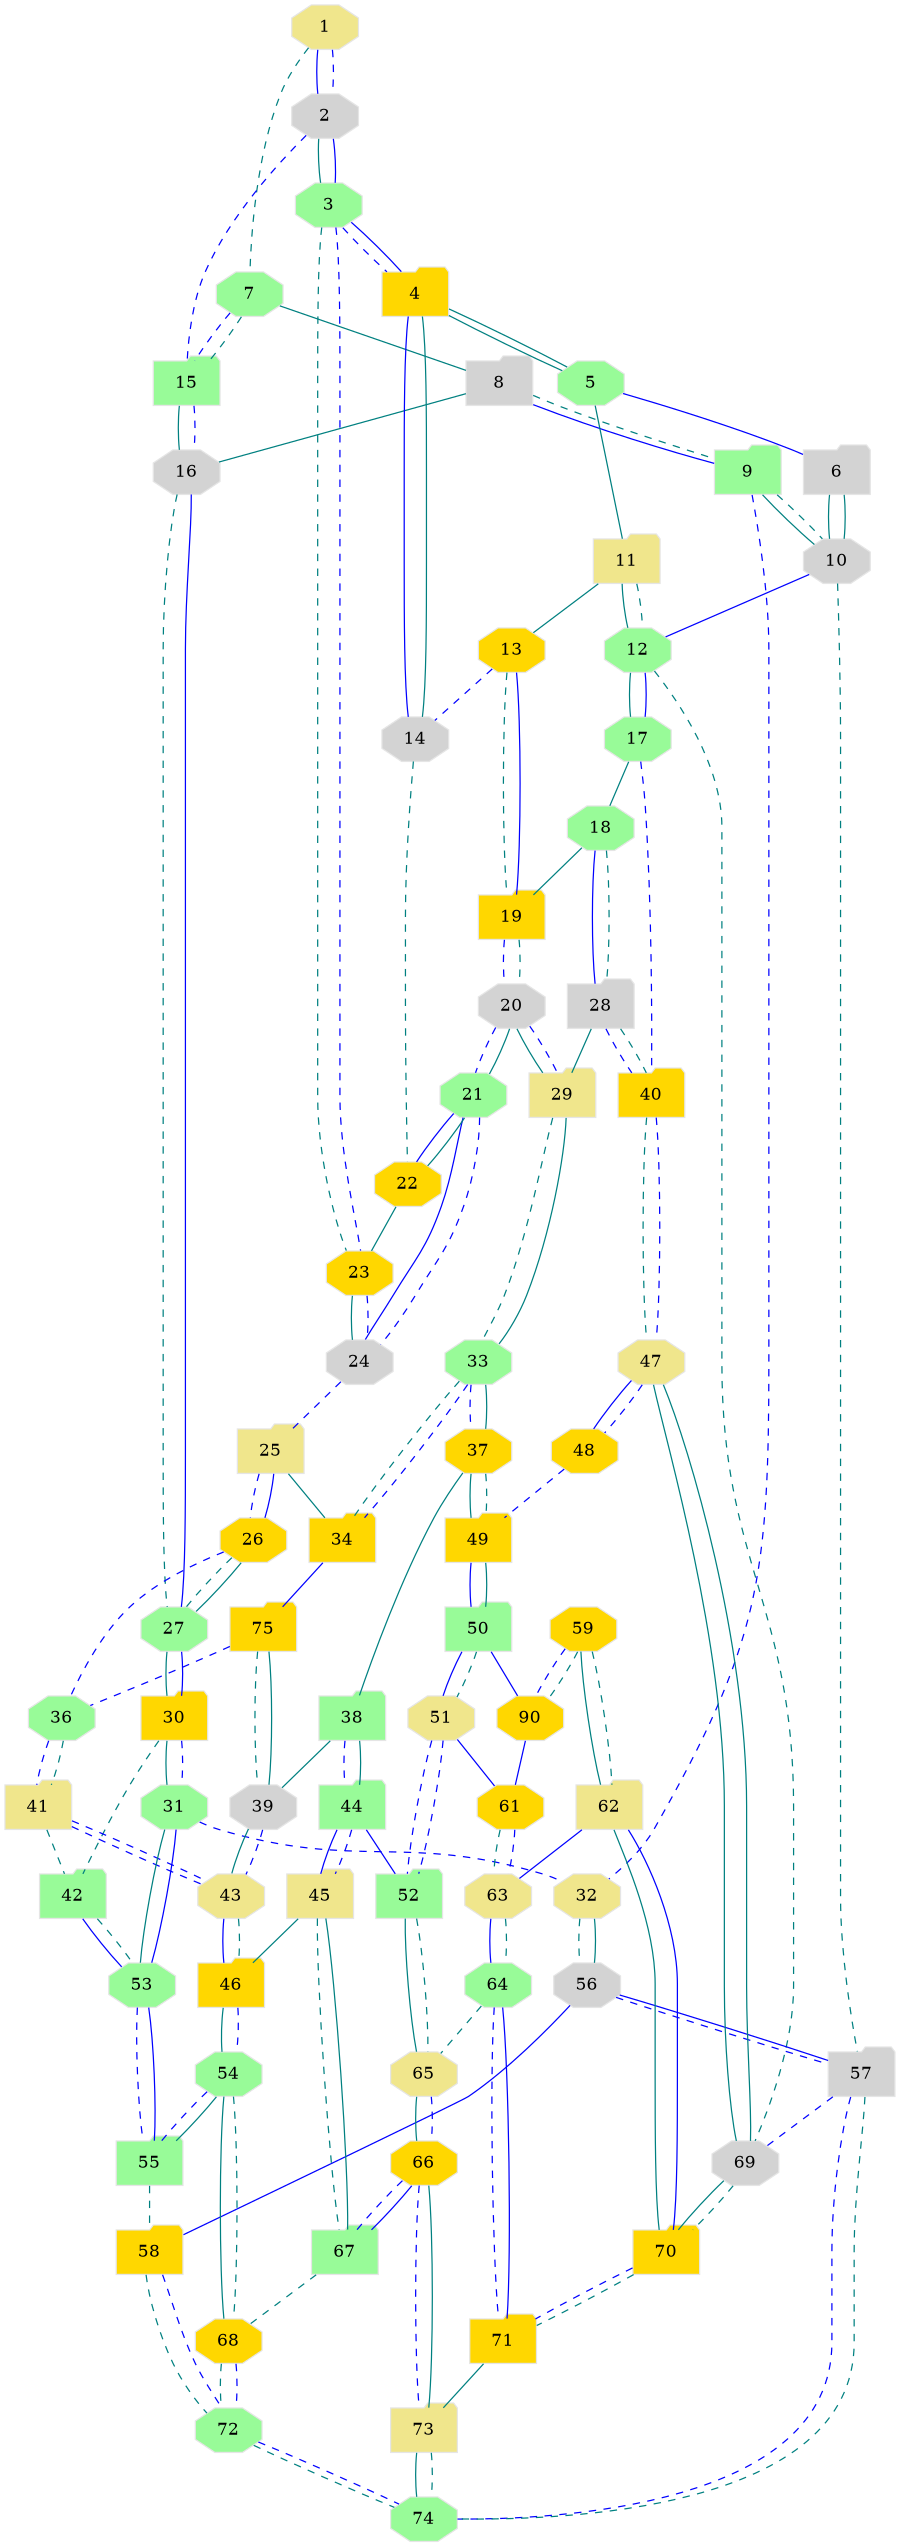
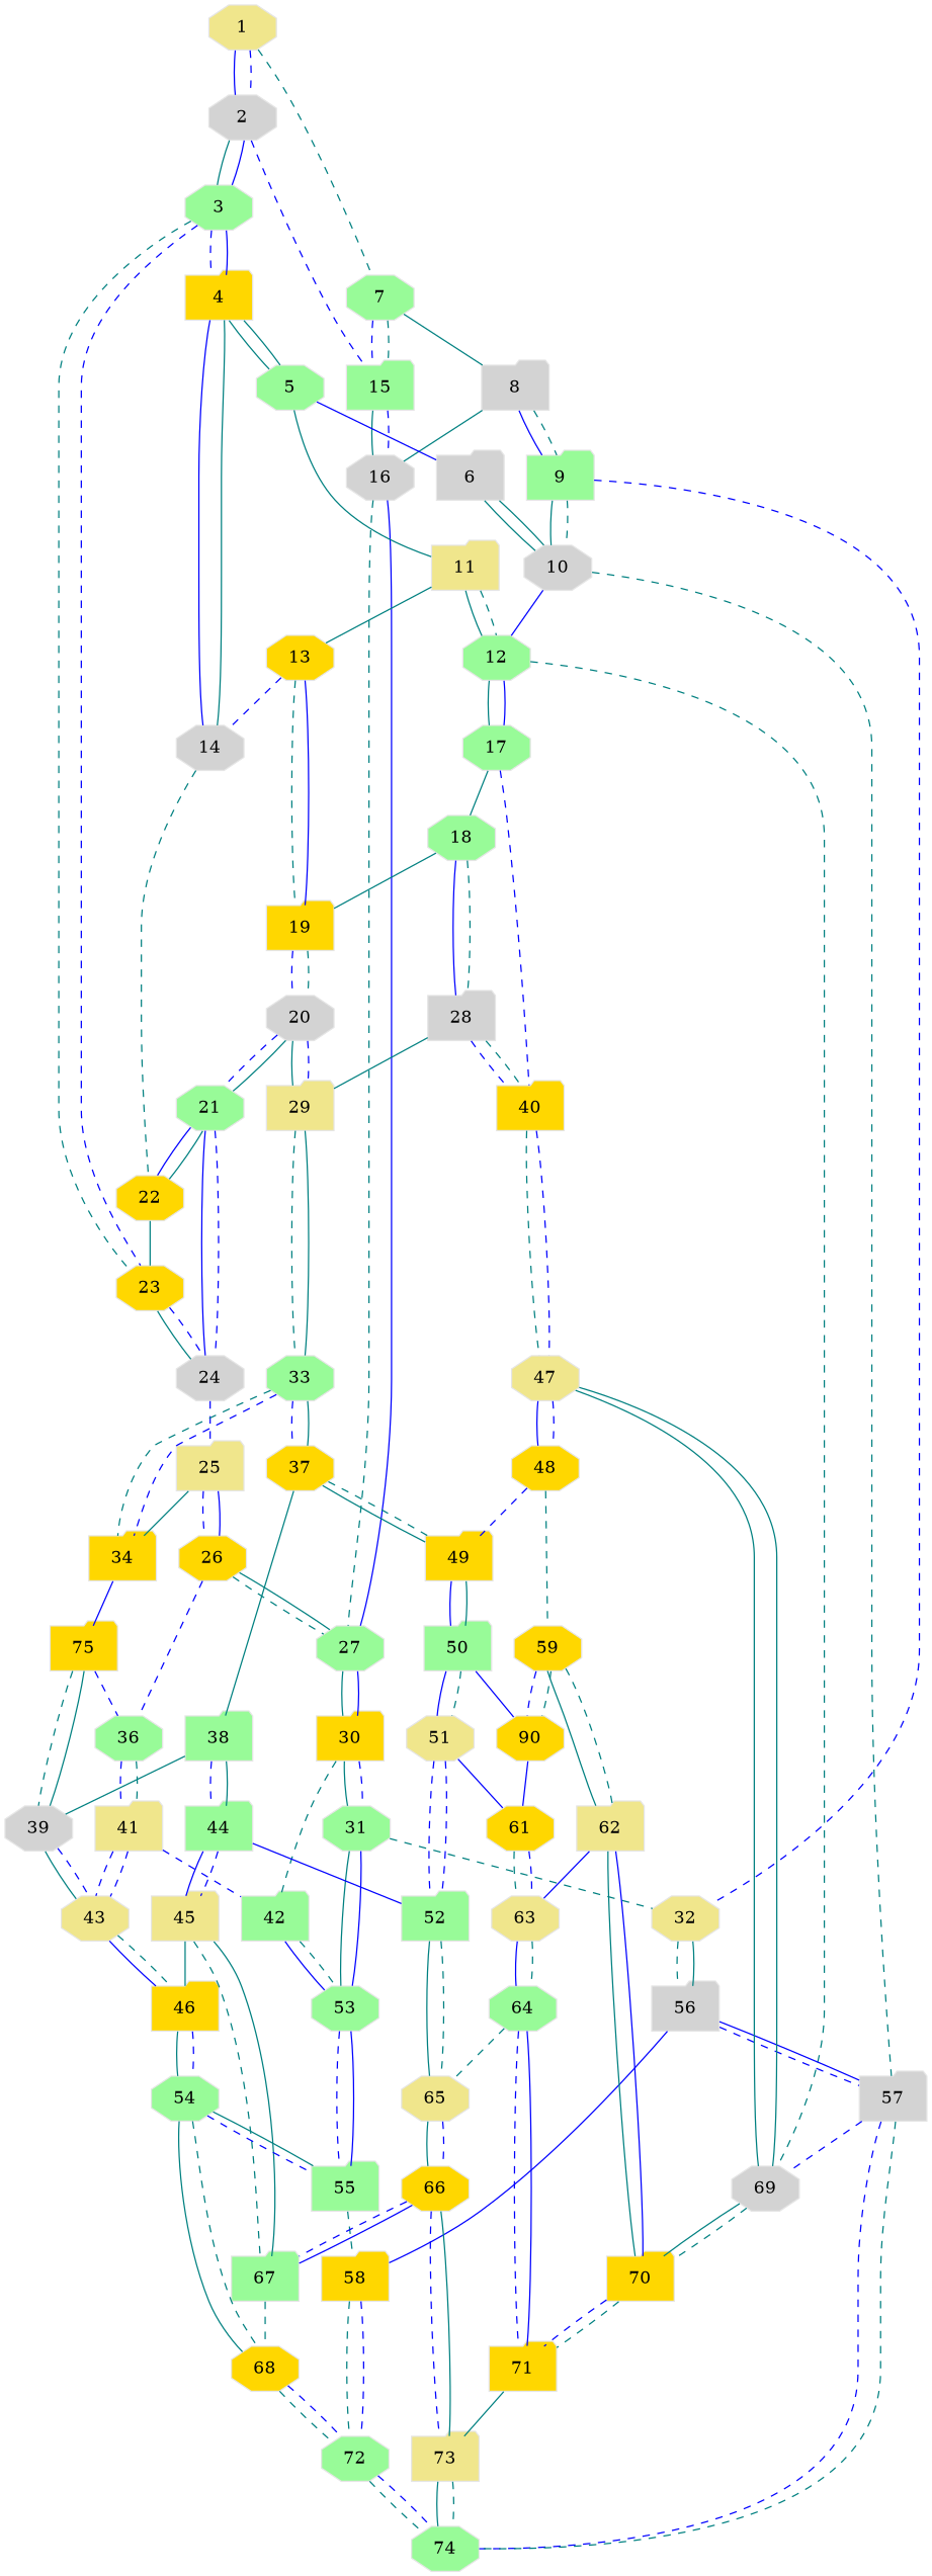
  graph {
    node [color=gray90 fillcolor=palegreen shape=octagon style=filled]
    edge [color=teal style=dashed]
    1 [fillcolor=khaki]
    2 [fillcolor=lightgrey]
    7
    3
    15 [shape=folder]
    8 [fillcolor=lightgrey shape=folder]
    4 [fillcolor=gold shape=folder]
    23 [fillcolor=gold]
    16 [fillcolor=lightgrey]
    5
    14 [fillcolor=lightgrey]
    24 [fillcolor=lightgrey]
    6 [fillcolor=lightgrey shape=folder]
    11 [fillcolor=khaki shape=folder]
    22 [fillcolor=gold]
    10 [fillcolor=lightgrey]
    12
    13 [fillcolor=gold]
    57 [fillcolor=lightgrey shape=folder]
    9 [shape=folder]
    32 [fillcolor=khaki]
    27
-   56 [fillcolor=lightgrey]
+   56 [fillcolor=lightgrey shape=folder]
    17
    69 [fillcolor=lightgrey]
    74
    19 [fillcolor=gold shape=folder]
    18
    40 [fillcolor=gold shape=folder]
    70 [fillcolor=gold shape=folder]
    20 [fillcolor=lightgrey]
    30 [fillcolor=gold shape=folder]
    28 [fillcolor=lightgrey shape=folder]
    47 [fillcolor=khaki]
    29 [fillcolor=khaki shape=folder]
    21
    33
    25 [fillcolor=khaki shape=folder]
    26 [fillcolor=gold]
    34 [fillcolor=gold shape=folder]
    36
    n42 [fillcolor=gold label=75 shape=folder]
    41 [fillcolor=khaki shape=folder]
    31
    42 [shape=folder]
    37 [fillcolor=gold]
    53
    55 [shape=folder]
    58 [fillcolor=gold shape=folder]
    38 [shape=folder]
    49 [fillcolor=gold shape=folder]
    39 [fillcolor=lightgrey]
    43 [fillcolor=khaki]
    44 [shape=folder]
    50 [shape=folder]
    45 [fillcolor=khaki shape=folder]
    52 [shape=folder]
    46 [fillcolor=gold shape=folder]
    48 [fillcolor=gold]
    54
    67 [shape=folder]
    65 [fillcolor=khaki]
    68 [fillcolor=gold]
    59 [fillcolor=gold]
    n65 [fillcolor=gold label=90]
    62 [fillcolor=khaki shape=folder]
    51 [fillcolor=khaki]
    61 [fillcolor=gold]
    63 [fillcolor=khaki]
    66 [fillcolor=gold]
    72
    64
    71 [fillcolor=gold shape=folder]
    73 [fillcolor=khaki shape=folder]
    1 -- 2 [color=blue style=solid]
    1 -- 2 [color=blue]
    1 -- 7
    2 -- 3 [style=solid]
    2 -- 3 [color=blue style=solid]
    2 -- 15 [color=blue]
    7 -- 15 [color=blue]
    7 -- 15
    7 -- 8 [style=solid]
    3 -- 4 [color=blue]
    3 -- 4 [color=blue style=solid]
    3 -- 23
    3 -- 23 [color=blue]
    15 -- 16 [style=solid]
    15 -- 16 [color=blue]
    8 -- 16 [style=solid]
    8 -- 9 [color=blue style=solid]
    8 -- 9
    4 -- 5 [style=solid]
    4 -- 5 [style=solid]
    4 -- 14 [color=blue style=solid]
    4 -- 14 [style=solid]
    23 -- 24 [style=solid]
    23 -- 24 [color=blue]
    16 -- 27
    16 -- 27 [color=blue style=solid]
    5 -- 6 [color=blue style=solid]
    5 -- 11 [style=solid]
    14 -- 22
    24 -- 25 [color=blue]
    6 -- 10 [style=solid]
    6 -- 10 [style=solid]
    11 -- 12 [style=solid]
    11 -- 12
    11 -- 13 [style=solid]
    22 -- 23 [style=solid]
    10 -- 12 [color=blue style=solid]
    10 -- 57
    12 -- 17 [style=solid]
    12 -- 17 [color=blue style=solid]
    12 -- 69
    13 -- 14 [color=blue]
    13 -- 19
    13 -- 19 [color=blue style=solid]
    57 -- 69 [color=blue]
    57 -- 74 [color=blue]
    57 -- 74
    9 -- 10 [style=solid]
    9 -- 10
    9 -- 32 [color=blue]
    32 -- 56
    32 -- 56 [style=solid]
    27 -- 30 [style=solid]
    27 -- 30 [color=blue style=solid]
    56 -- 57 [color=blue]
    56 -- 57 [color=blue style=solid]
    56 -- 58 [color=blue style=solid]
    17 -- 18 [style=solid]
    17 -- 40 [color=blue]
    69 -- 70 [style=solid]
    69 -- 70
    19 -- 20 [color=blue]
    19 -- 20
    18 -- 19 [style=solid]
    18 -- 28 [color=blue style=solid]
    18 -- 28
    40 -- 47
    40 -- 47 [color=blue]
    70 -- 71 [color=blue]
    70 -- 71
    20 -- 29 [style=solid]
    20 -- 29 [color=blue]
    20 -- 21 [color=blue]
    20 -- 21 [style=solid]
    30 -- 31 [style=solid]
    30 -- 31 [color=blue]
    30 -- 42
    28 -- 40 [color=blue]
    28 -- 40
    28 -- 29 [style=solid]
    47 -- 69 [style=solid]
    47 -- 69 [style=solid]
    47 -- 48 [color=blue style=solid]
    47 -- 48 [color=blue]
    29 -- 33
    29 -- 33 [style=solid]
    21 -- 24 [color=blue style=solid]
    21 -- 24 [color=blue]
    21 -- 22 [color=blue style=solid]
    21 -- 22 [style=solid]
    33 -- 34
    33 -- 34 [color=blue]
    33 -- 37 [color=blue]
    33 -- 37 [style=solid]
    25 -- 26 [color=blue]
    25 -- 26 [color=blue style=solid]
    25 -- 34 [style=solid]
    26 -- 27
    26 -- 27 [style=solid]
    26 -- 36 [color=blue]
    34 -- n42 [color=blue style=solid]
    36 -- 41 [color=blue]
    36 -- 41
    n42 -- 36 [color=blue]
    n42 -- 39
    n42 -- 39 [style=solid]
-   41 -- 42
+   41 -- 42 [color=blue]
    41 -- 43 [color=blue]
    41 -- 43 [color=blue]
-   31 -- 32 [color=blue]
+   31 -- 32
    31 -- 53 [style=solid]
    31 -- 53 [color=blue style=solid]
    42 -- 53 [color=blue style=solid]
    42 -- 53
    37 -- 38 [style=solid]
    37 -- 49 [style=solid]
    37 -- 49
    53 -- 55 [color=blue]
    53 -- 55 [color=blue style=solid]
    55 -- 58
    58 -- 72
    58 -- 72 [color=blue]
    38 -- 39 [style=solid]
    38 -- 44 [color=blue]
    38 -- 44 [style=solid]
    49 -- 50 [color=blue style=solid]
    49 -- 50 [style=solid]
    39 -- 43 [style=solid]
    39 -- 43 [color=blue]
    43 -- 46 [color=blue style=solid]
    43 -- 46
    44 -- 45 [color=blue style=solid]
    44 -- 45 [color=blue]
    44 -- 52 [color=blue style=solid]
    50 -- n65 [color=blue style=solid]
    50 -- 51 [color=blue style=solid]
    50 -- 51
    45 -- 46 [style=solid]
    45 -- 67
    45 -- 67 [style=solid]
    52 -- 65 [style=solid]
    52 -- 65
    46 -- 54 [style=solid]
    46 -- 54 [color=blue]
    48 -- 49 [color=blue]
+   48 -- 59
    54 -- 55 [color=blue]
    54 -- 55 [style=solid]
    54 -- 68 [style=solid]
    54 -- 68
    67 -- 68
    65 -- 66 [style=solid]
    65 -- 66 [color=blue]
    68 -- 72
    68 -- 72 [color=blue]
    59 -- n65 [color=blue]
    59 -- n65
    59 -- 62 [style=solid]
    59 -- 62
    n65 -- 61 [color=blue style=solid]
    62 -- 70 [style=solid]
    62 -- 70 [color=blue style=solid]
    62 -- 63 [color=blue style=solid]
    51 -- 52 [color=blue]
    51 -- 52 [color=blue]
    51 -- 61 [color=blue style=solid]
    61 -- 63
    61 -- 63 [color=blue]
    63 -- 64 [color=blue style=solid]
    63 -- 64
    66 -- 67 [color=blue]
    66 -- 67 [color=blue style=solid]
    66 -- 73 [color=blue]
    66 -- 73 [style=solid]
    72 -- 74
    72 -- 74 [color=blue]
    64 -- 65
    64 -- 71 [color=blue]
    64 -- 71 [color=blue style=solid]
    71 -- 73 [style=solid]
    73 -- 74 [style=solid]
    73 -- 74
  }
